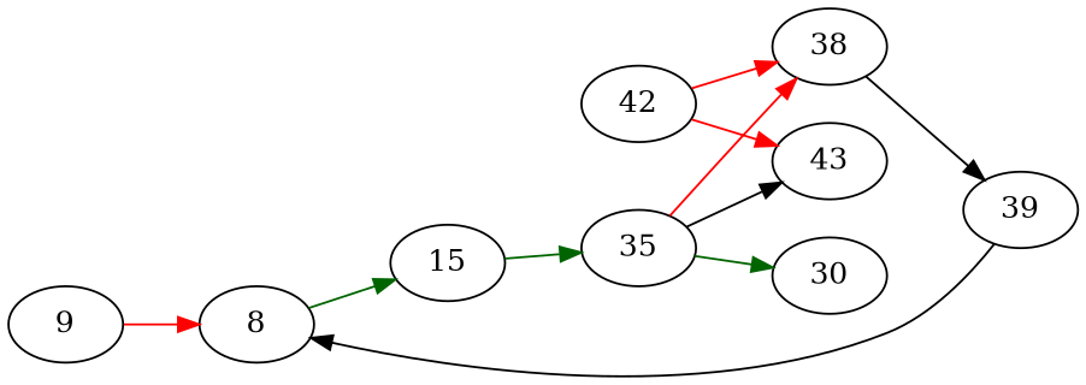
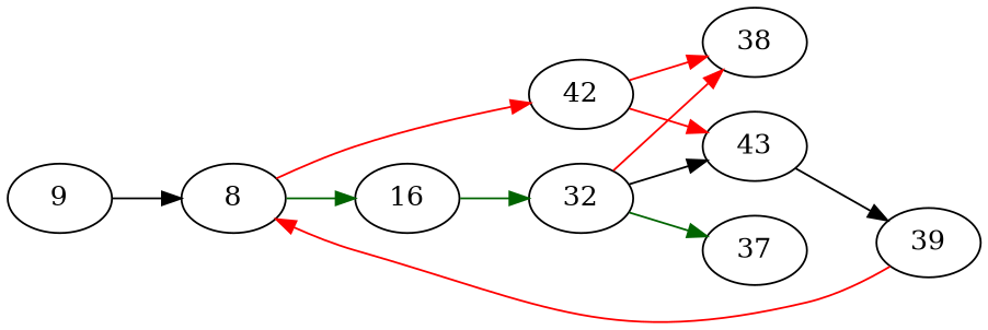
  strict digraph {
    rankdir=LR
    n1 [entry=true label=9]
    8
-   15
+   15 [label=16]
    42
-   32 [label=35]
+   32
    38
    43
-   37 [label=30]
+   37
    39
-   n1 -> 8 [color=red]
+   n1 -> 8
    8 -> 15 [color=darkgreen cond=true]
+   8 -> 42 [color=red cond=false]
    15 -> 32 [color=darkgreen cond=true]
    42 -> 38 [color=red cond=false]
    42 -> 43 [color=red]
    32 -> 38 [color=red cond=false]
    32 -> 43
    32 -> 37 [color=darkgreen cond=true]
-   38 -> 39
-   39 -> 8
+   43 -> 39
+   39 -> 8 [color=red]
  }
